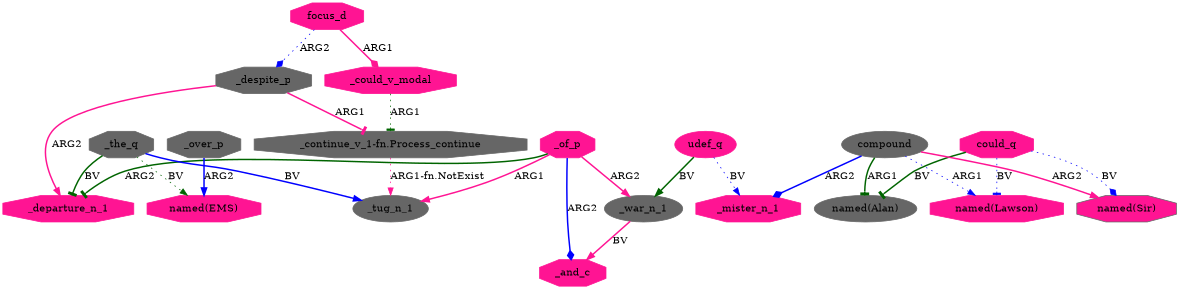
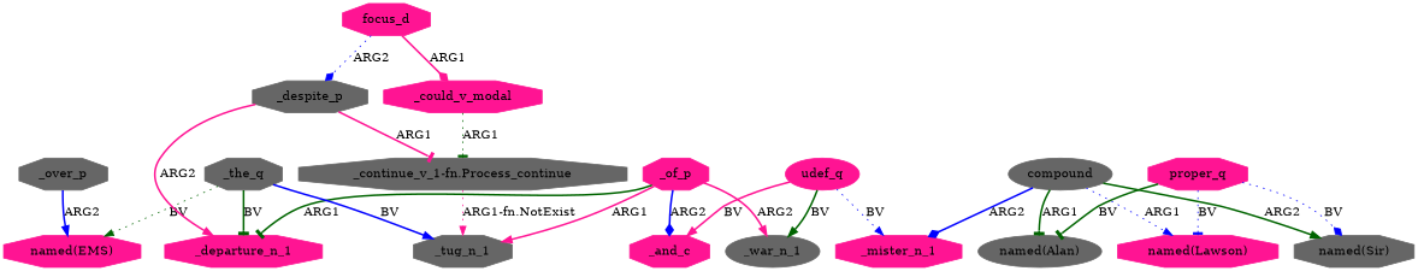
  digraph {
    node [color=deeppink shape=octagon style=filled]
    edge [arrowhead=normal color=blue style=bold]
    _of_p
    _departure_n_1
    _and_c
-   _tug_n_1 [color=gray40 shape=ellipse]
+   _tug_n_1 [color=gray40]
    _war_n_1 [color=gray40 shape=ellipse]
    _over_p [color=gray40]
    "named(EMS)"
    "named(Alan)" [color=gray40 shape=ellipse]
-   proper_q [label=could_q]
-   "named(Sir)" [color=gray40 fillcolor=deeppink]
+   proper_q
+   "named(Sir)" [color=gray40]
    "named(Lawson)"
    compound [color=gray40 shape=ellipse]
    _mister_n_1
    _the_q [color=gray40]
    udef_q [shape=ellipse]
    focus_d
    _could_v_modal
    _despite_p [color=gray40]
    "_continue_v_1-fn.Process_continue" [color=gray40]
-   _of_p -> _departure_n_1 [arrowhead=tee color=darkgreen label=ARG2]
+   _of_p -> _departure_n_1 [arrowhead=tee color=darkgreen label=ARG1]
    _of_p -> _and_c [arrowhead=diamond label=ARG2]
    _of_p -> _tug_n_1 [color=deeppink label=ARG1]
    _of_p -> _war_n_1 [color=deeppink label=ARG2]
    _over_p -> "named(EMS)" [label=ARG2]
    proper_q -> "named(Alan)" [arrowhead=tee color=darkgreen label=BV]
    proper_q -> "named(Sir)" [arrowhead=diamond label=BV style=dotted]
    proper_q -> "named(Lawson)" [arrowhead=tee label=BV style=dotted]
    compound -> "named(Alan)" [arrowhead=tee color=darkgreen label=ARG1]
-   compound -> "named(Sir)" [color=deeppink label=ARG2]
+   compound -> "named(Sir)" [color=darkgreen label=ARG2]
    compound -> "named(Lawson)" [label=ARG1 style=dotted]
    compound -> _mister_n_1 [arrowhead=diamond label=ARG2]
    _the_q -> _departure_n_1 [arrowhead=tee color=darkgreen label=BV]
    _the_q -> _tug_n_1 [label=BV]
    _the_q -> "named(EMS)" [color=darkgreen label=BV style=dotted]
-   _war_n_1 -> _and_c [color=deeppink label=BV]
+   udef_q -> _and_c [color=deeppink label=BV]
    udef_q -> _war_n_1 [color=darkgreen label=BV]
    udef_q -> _mister_n_1 [label=BV style=dotted]
    focus_d -> _could_v_modal [arrowhead=diamond color=deeppink label=ARG1]
    focus_d -> _despite_p [arrowhead=diamond label=ARG2 style=dotted]
    _could_v_modal -> "_continue_v_1-fn.Process_continue" [arrowhead=tee color=darkgreen label=ARG1 style=dotted]
    _despite_p -> _departure_n_1 [color=deeppink label=ARG2]
    _despite_p -> "_continue_v_1-fn.Process_continue" [arrowhead=tee color=deeppink label=ARG1]
    "_continue_v_1-fn.Process_continue" -> _tug_n_1 [color=deeppink label="ARG1-fn.NotExist" style=dotted]
  }
